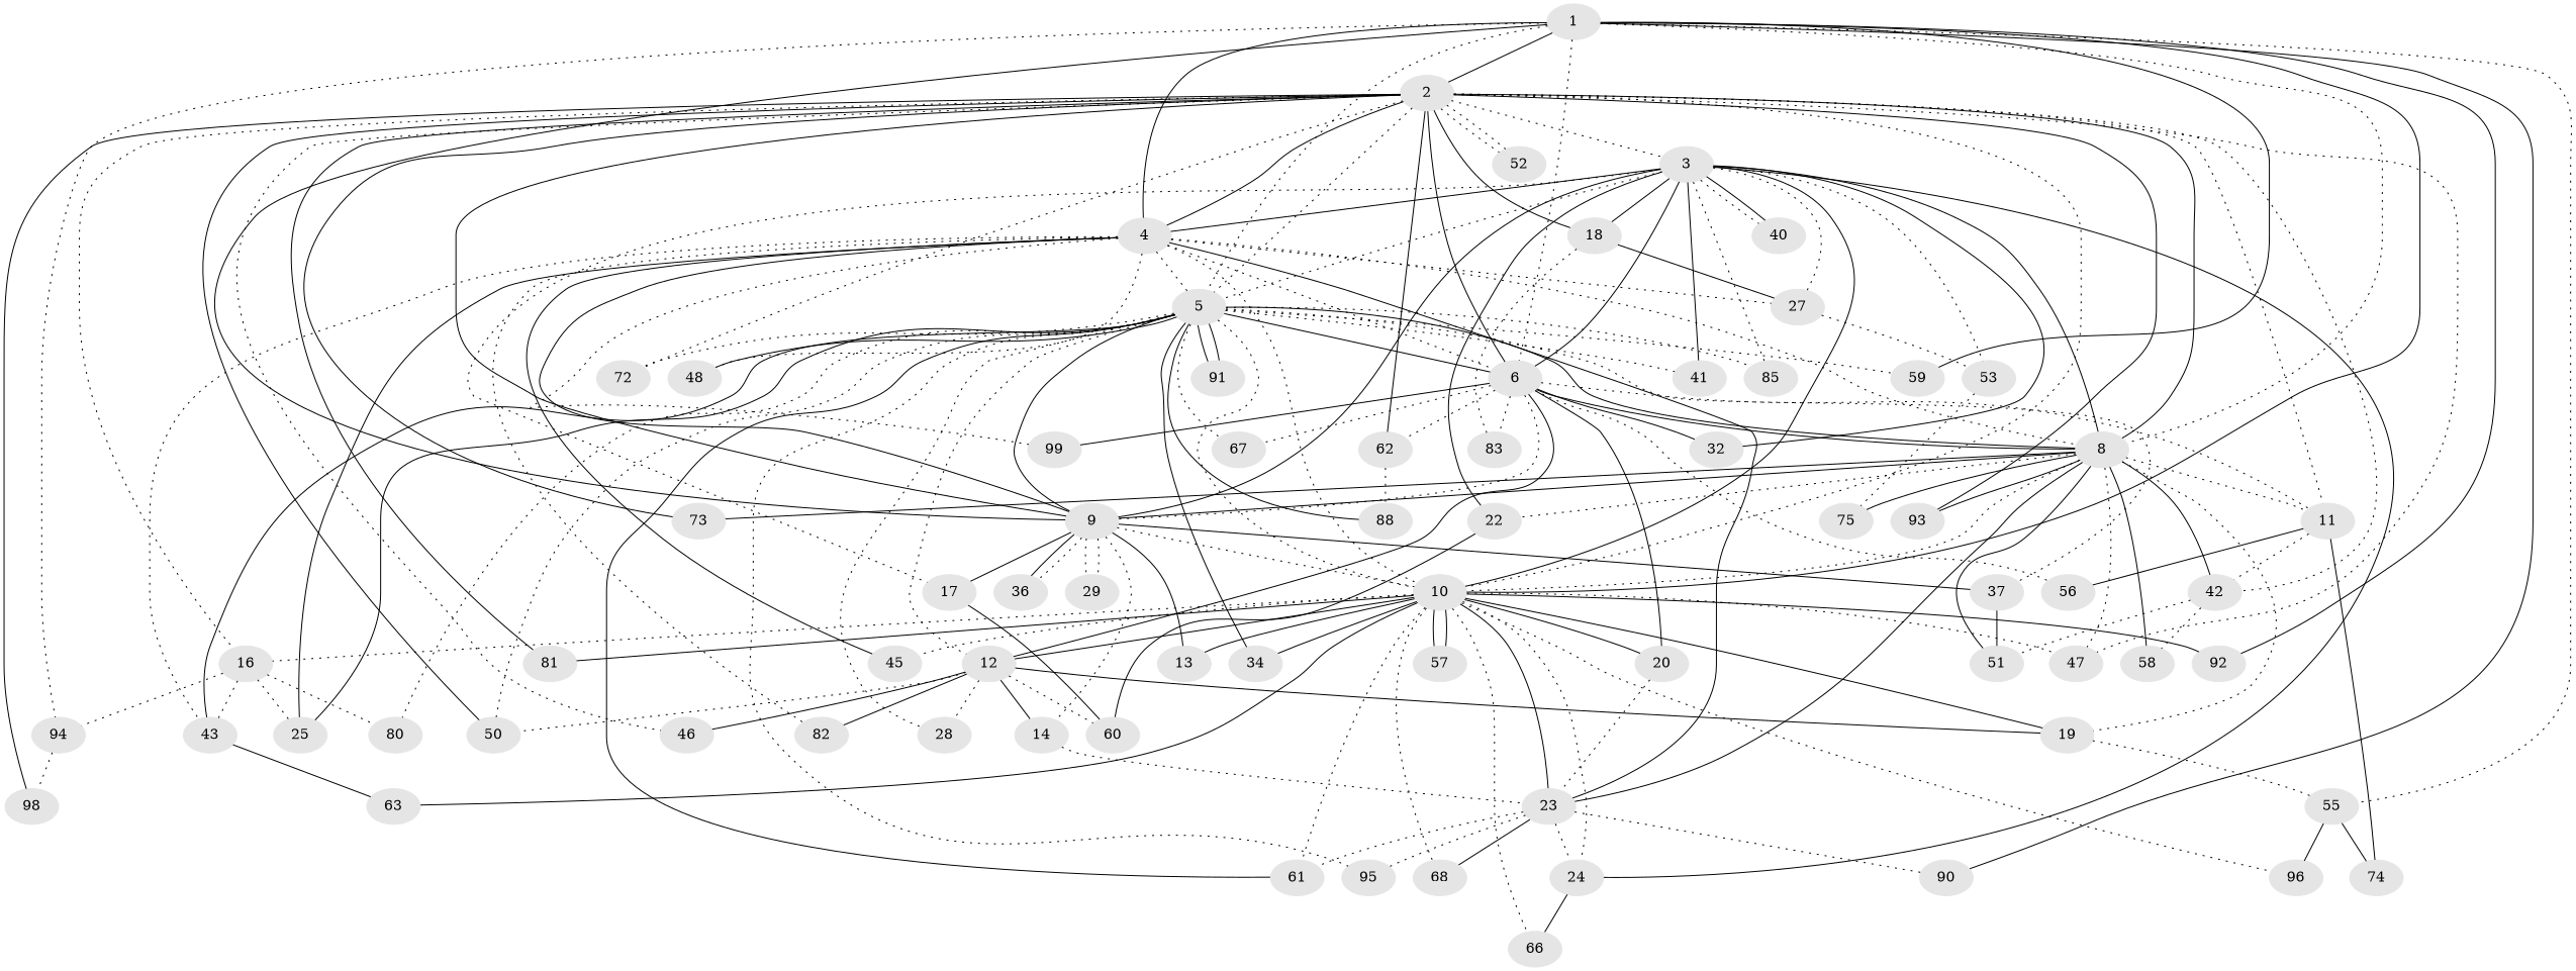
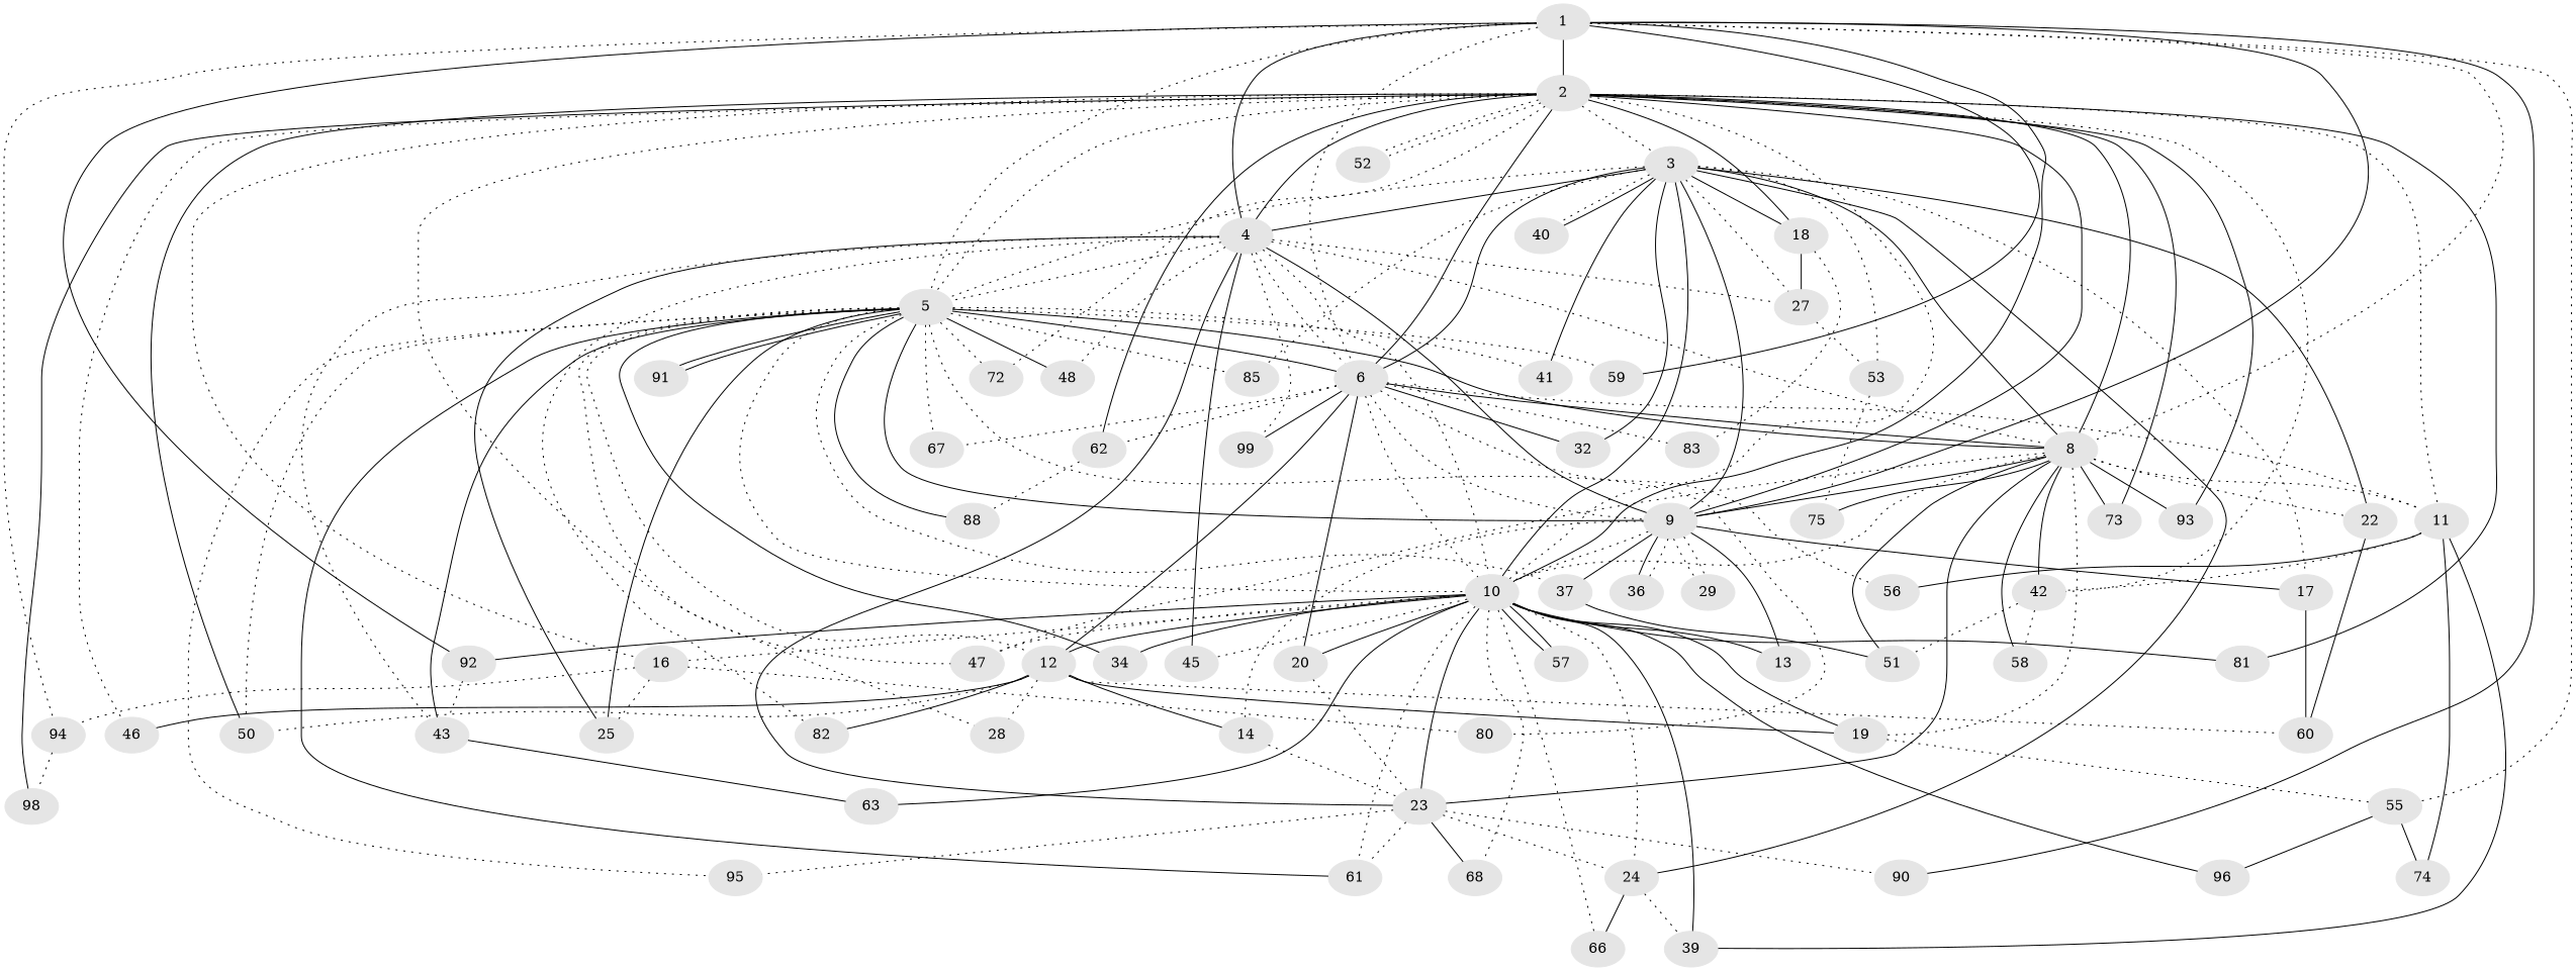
  graph {
    node [color=gray90 style=filled]
    edge [style=solid]
    1 [super="+65"]
    2 [super="+7"]
    4 [super="+44"]
    5 [super="+15"]
    6 [super="+21"]
    8 [super="+79"]
    9 [super="+30"]
    10 [super="+33"]
    55 [super="+78"]
    59
    90
    92
    94
    3 [super="+76"]
    11 [super="+97"]
    16 [super="+26"]
    18 [super="+71"]
    42 [super="+54"]
    46
    47 [super="+87"]
    50 [super="+84"]
    52
    62
    72
    73
    81
    93
    98
    17
    22
    24 [super="+49"]
    27
    32
    40
    41
    53
    85
    23 [super="+38"]
    25
    43 [super="+69"]
    45
    48
    82
    99
    12 [super="+31"]
    28
    34
    37
    61 [super="+77"]
    67
    80
    88
    91
    95
    20
    56
    83
    19 [super="+35"]
    51 [super="+70"]
    58
    75
    13
    14 [super="+100"]
    29
    36
+   39 [super="+86"]
    57
    63
    66
    68
    96
    74
    60 [super="+64"]
    1 -- 2 [weight=2]
    1 -- 4
    1 -- 5 [style=dotted weight=2]
    1 -- 6 [style=dotted]
    1 -- 8 [style=dotted]
    1 -- 9
    1 -- 10
    1 -- 55 [style=dotted weight=2]
    1 -- 59
    1 -- 90
    1 -- 92
    1 -- 94 [style=dotted]
    2 -- 4 [weight=2]
    2 -- 5 [style=dotted weight=3]
    2 -- 6 [weight=2]
    2 -- 8 [weight=2]
    2 -- 9 [weight=2]
    2 -- 10 [style=dotted weight=2]
    2 -- 3 [style=dotted weight=2]
    2 -- 11 [style=dotted]
    2 -- 16 [style=dotted]
    2 -- 18 [weight=2]
    2 -- 42 [style=dotted]
    2 -- 46 [style=dotted]
    2 -- 47 [style=dotted]
    2 -- 50
    2 -- 52 [style=dotted]
    2 -- 52 [style=dotted]
    2 -- 62
    2 -- 72 [style=dotted]
    2 -- 73
    2 -- 81
    2 -- 93
    2 -- 98
    4 -- 5 [style=dotted]
    4 -- 6 [style=dotted]
    4 -- 8 [style=dotted]
    4 -- 9
    4 -- 10 [style=dotted]
    4 -- 27 [style=dotted]
    4 -- 23
    4 -- 25
    4 -- 43 [style=dotted]
    4 -- 45
    4 -- 48 [style=dotted]
    4 -- 82 [style=dotted]
    4 -- 99 [style=dotted]
    5 -- 6 [weight=2]
    5 -- 8
    5 -- 9
    5 -- 10 [style=dotted weight=2]
    5 -- 59 [style=dotted]
    5 -- 50 [style=dotted]
    5 -- 72 [style=dotted]
    5 -- 41 [style=dotted]
    5 -- 85 [style=dotted]
    5 -- 25
    5 -- 43
    5 -- 48
    5 -- 12 [style=dotted]
    5 -- 28 [style=dotted]
    5 -- 34
    5 -- 37 [style=dotted]
    5 -- 61
    5 -- 67 [style=dotted]
    5 -- 80 [style=dotted]
    5 -- 88
    5 -- 91
    5 -- 91
    5 -- 95 [style=dotted]
    6 -- 8
    6 -- 9 [style=dotted]
+   6 -- 10 [style=dotted]
    6 -- 11 [style=dotted]
    6 -- 62 [style=dotted]
    6 -- 32
    6 -- 99
    6 -- 12
    6 -- 67 [style=dotted]
    6 -- 20
    6 -- 56 [style=dotted]
    6 -- 83 [style=dotted]
    8 -- 9
    8 -- 10 [style=dotted]
    8 -- 11 [style=dotted]
    8 -- 42
    8 -- 47 [style=dotted]
    8 -- 73
    8 -- 93
    8 -- 22 [style=dotted]
    8 -- 23
    8 -- 19 [style=dotted]
    8 -- 51
    8 -- 58
    8 -- 75
    9 -- 10 [style=dotted]
    9 -- 17
    9 -- 37
    9 -- 13
    9 -- 14 [style=dotted]
    9 -- 29 [style=dotted]
    9 -- 29 [style=dotted]
    9 -- 36
    9 -- 36 [style=dotted]
    10 -- 92
    10 -- 16 [style=dotted]
    10 -- 47 [style=dotted]
    10 -- 81
    10 -- 24 [style=dotted]
    10 -- 23
    10 -- 45 [style=dotted]
    10 -- 12
    10 -- 34
    10 -- 61 [style=dotted]
    10 -- 20
    10 -- 19
    10 -- 13
+   10 -- 39
    10 -- 57
    10 -- 57
    10 -- 63
    10 -- 66 [style=dotted]
    10 -- 68 [style=dotted]
-   10 -- 96 [style=dotted]
+   10 -- 96
    55 -- 96
    55 -- 74
    94 -- 98 [style=dotted]
    3 -- 4
    3 -- 5 [style=dotted]
    3 -- 6
    3 -- 8 [weight=2]
    3 -- 9 [weight=2]
    3 -- 10
    3 -- 18
    3 -- 17 [style=dotted]
    3 -- 22
    3 -- 24
    3 -- 27 [style=dotted]
    3 -- 32
    3 -- 40 [style=dotted]
    3 -- 40
    3 -- 41
    3 -- 53 [style=dotted]
    3 -- 85 [style=dotted]
    11 -- 42 [style=dotted]
    11 -- 56
+   11 -- 39
    11 -- 74
    16 -- 94 [style=dotted]
    16 -- 25 [style=dotted]
-   16 -- 43 [style=dotted]
+   92 -- 43 [style=dotted]
    16 -- 80 [style=dotted]
    18 -- 27
    18 -- 83 [style=dotted]
    42 -- 51 [style=dotted]
    42 -- 58 [style=dotted]
    62 -- 88 [style=dotted]
    17 -- 60
    22 -- 60
+   24 -- 39 [style=dotted]
    24 -- 66
    27 -- 53 [style=dotted]
    53 -- 75 [style=dotted]
    23 -- 90 [style=dotted]
    23 -- 24 [style=dotted]
    23 -- 61 [style=dotted]
    23 -- 95 [style=dotted]
    23 -- 68
    43 -- 63
    12 -- 46
    12 -- 50 [style=dotted]
    12 -- 82
    12 -- 28 [style=dotted]
    12 -- 19
    12 -- 14
    12 -- 60 [style=dotted]
    37 -- 51
    20 -- 23 [style=dotted]
    19 -- 55 [style=dotted]
    14 -- 23 [style=dotted]
  }
